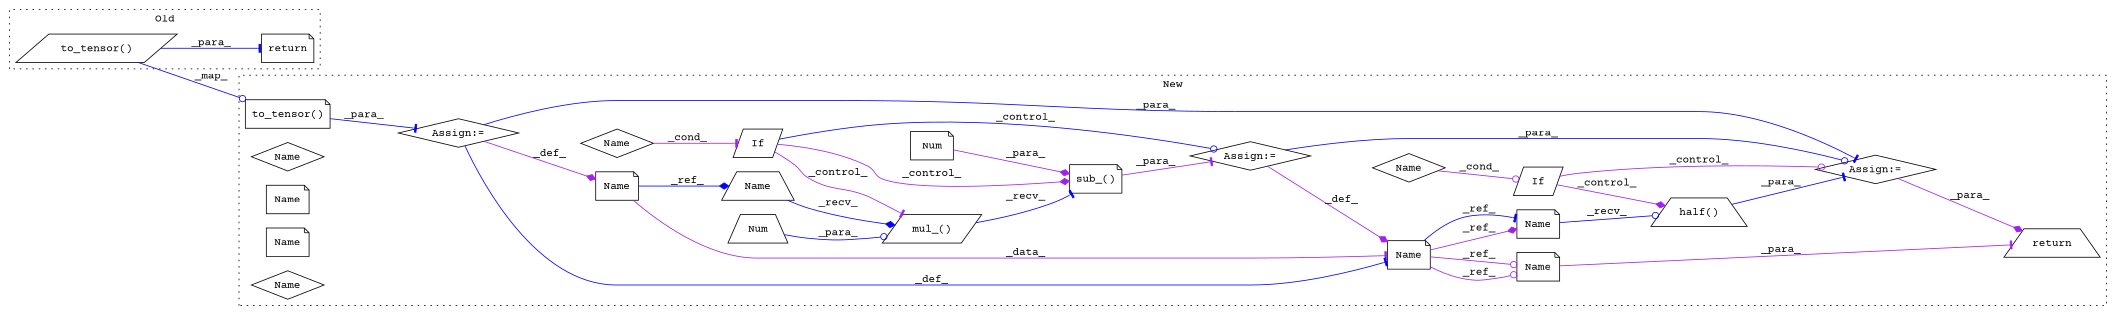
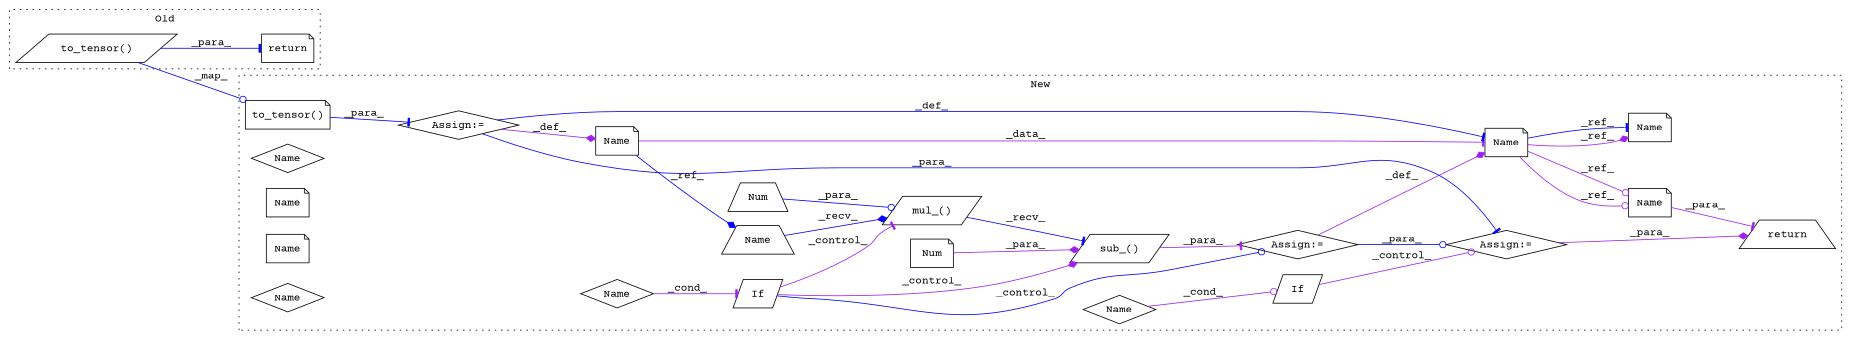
  digraph {
    fontname="Courier Prime"
    rankdir=LR
    node [a=87 fontname="Courier Prime" l=3 s=2604 shape=note]
    edge [arrowhead=tee color=purple fontname="Courier Prime"]
    n1 [a=93 l=7 label=return s=2159]
    n2 [a=75 l="12,1" label="to_tensor()" s="2166,2183" shape=parallelogram]
-   n3 [a=75 l="22,1" label="sub_()" s="2547,2572"]
+   n3 [a=75 l="22,1" label="sub_()" s="2547,2572" shape=parallelogram]
    n4 [a=68 label="Assign:=" s=2544 shape=diamond]
    n5 [a=75 l="12,1" label="to_tensor()" s="2492,2509"]
    n6 [a=96 label=If s=2515 shape=parallelogram]
-   n7 [a=75 l=13 label="half()" shape=trapezium]
    n8 [l=6 label=Name s=2483]
    n9 [a=75 l="12,1" label="mul_()" s="2547,2562" shape=parallelogram]
    n10 [a=96 label=If s=2578 shape=parallelogram]
    n11 [l=10 label=Name s=2518 shape=diamond]
    n12 [l=4 label=Name s=2581]
    n13 [l=6 label=Name s=2538]
    n14 [a=93 l=7 label=return s=2623 shape=trapezium]
    n15 [a=76 label=Num s=2559 shape=trapezium]
    n16 [a=76 label=Num s=2569]
    n17 [a=68 label="Assign:=" s=2601 shape=diamond]
    n18 [a=68 label="Assign:=" s=2489 shape=diamond]
    n19 [l=4 label=Name s=2581 shape=diamond]
    n20 [l=6 label=Name]
    n21 [l=6 label=Name s=2547 shape=trapezium]
    n22 [l=6 label=Name s=2630 shape=diamond]
    n23 [l=6 label=Name]
    n24 [l=6 label=Name s=2630]
    n25 [l=10 label=Name s=2518 shape=diamond]
    subgraph cluster_1 {
      label=Old
      style=dotted
      n1
      n2
    }
    subgraph cluster_2 {
      label=New
      style=dotted
      n3
      n4
      n5
      n6
-     n7
      n8
      n9
      n10
      n11
      n12
      n13
      n14
      n15
      n16
      n17
      n18
      n19
      n20
      n21
      n22
      n23
      n24
      n25
    }
    n2 -> n1 [color=blue label=_para_]
    n2 -> n5 [arrowhead=odot color=blue label=_map_]
    n3 -> n4 [label=_para_]
    n4 -> n13 [arrowhead=diamond label=_def_]
    n4 -> n17 [arrowhead=odot color=blue label=_para_]
    n5 -> n18 [color=blue label=_para_]
    n6 -> n3 [arrowhead=diamond label=_control_]
    n6 -> n4 [arrowhead=odot color=blue label=_control_]
    n6 -> n9 [label=_control_]
-   n7 -> n17 [color=blue label=_para_]
    n8 -> n13 [label=_data_]
    n8 -> n21 [arrowhead=diamond color=blue label=_ref_]
    n9 -> n3 [color=blue label=_recv_]
-   n10 -> n7 [arrowhead=diamond label=_control_]
    n10 -> n17 [arrowhead=odot label=_control_]
    n13 -> n23 [arrowhead=diamond label=_ref_]
    n13 -> n23 [color=blue label=_ref_]
    n13 -> n24 [arrowhead=odot label=_ref_]
    n13 -> n24 [arrowhead=odot label=_ref_]
    n15 -> n9 [arrowhead=odot color=blue label=_para_]
    n16 -> n3 [arrowhead=diamond label=_para_]
    n17 -> n14 [arrowhead=diamond label=_para_]
    n18 -> n8 [arrowhead=diamond label=_def_]
    n18 -> n13 [color=blue label=_def_]
    n18 -> n17 [color=blue label=_para_]
    n19 -> n10 [arrowhead=odot label=_cond_]
    n21 -> n9 [arrowhead=diamond color=blue label=_recv_]
-   n23 -> n7 [arrowhead=odot color=blue label=_recv_]
    n24 -> n14 [label=_para_]
    n25 -> n6 [label=_cond_]
  }
